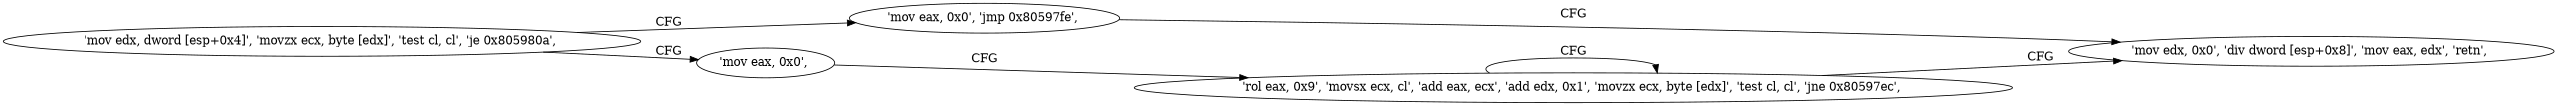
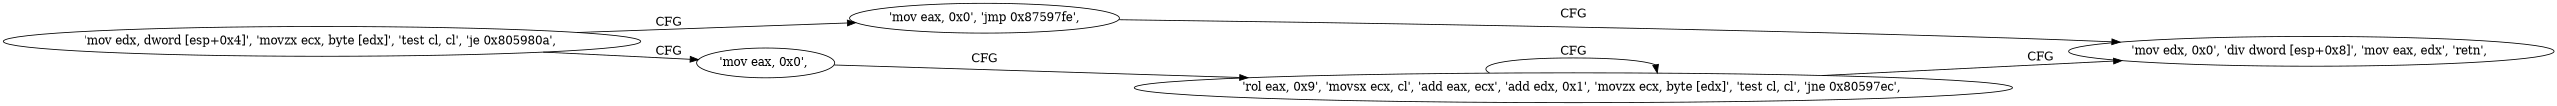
  digraph {
    rankdir=LR
    n1 [label="'mov edx, dword [esp+0x4]', 'movzx ecx, byte [edx]', 'test cl, cl', 'je 0x805980a', "]
-   n2 [label="'mov eax, 0x0', 'jmp 0x80597fe', "]
+   n2 [label="'mov eax, 0x0', 'jmp 0x87597fe',"]
    n3 [label="'mov eax, 0x0', "]
    n4 [label="'mov edx, 0x0', 'div dword [esp+0x8]', 'mov eax, edx', 'retn', "]
    n5 [label="'rol eax, 0x9', 'movsx ecx, cl', 'add eax, ecx', 'add edx, 0x1', 'movzx ecx, byte [edx]', 'test cl, cl', 'jne 0x80597ec', "]
    n1 -> n2 [label=CFG]
    n1 -> n3 [label=CFG]
    n2 -> n4 [label=CFG]
    n3 -> n5 [label=CFG]
    n5 -> n4 [label=CFG]
    n5 -> n5 [label=CFG]
  }
